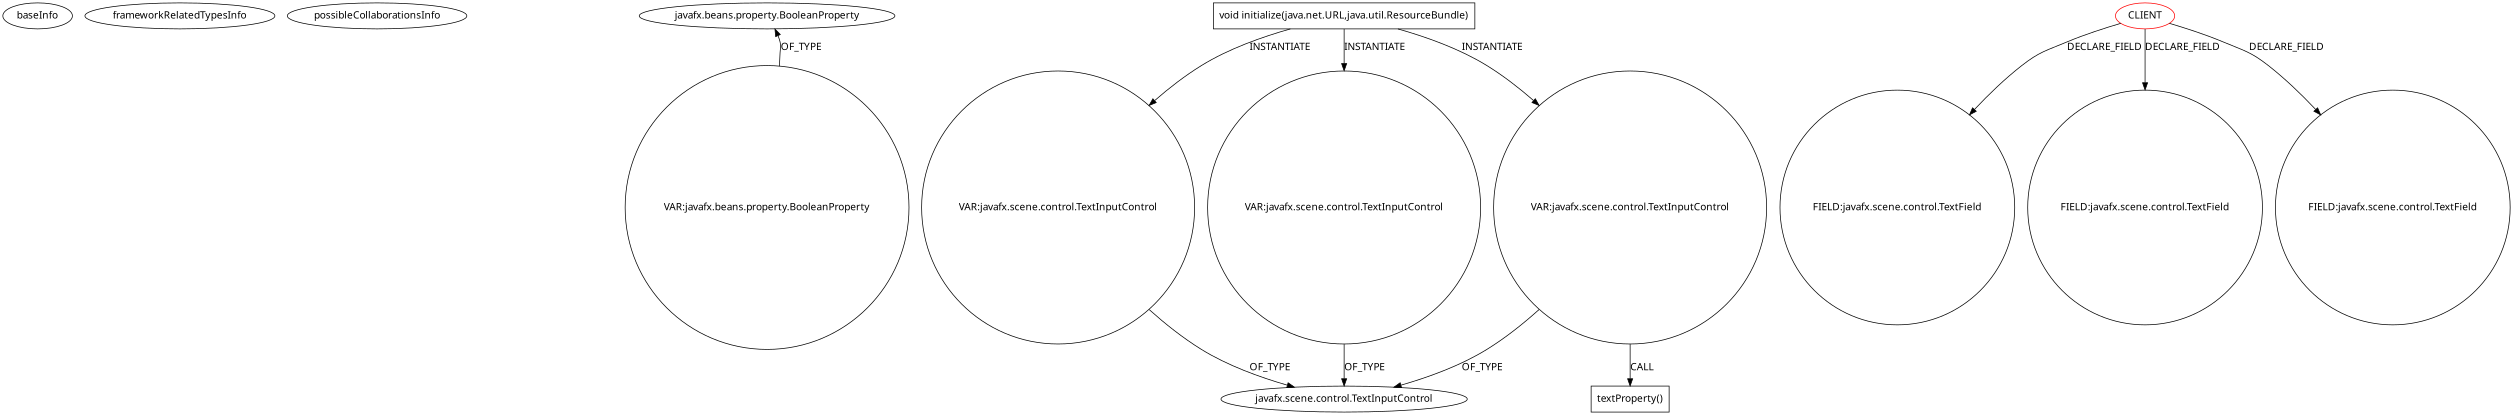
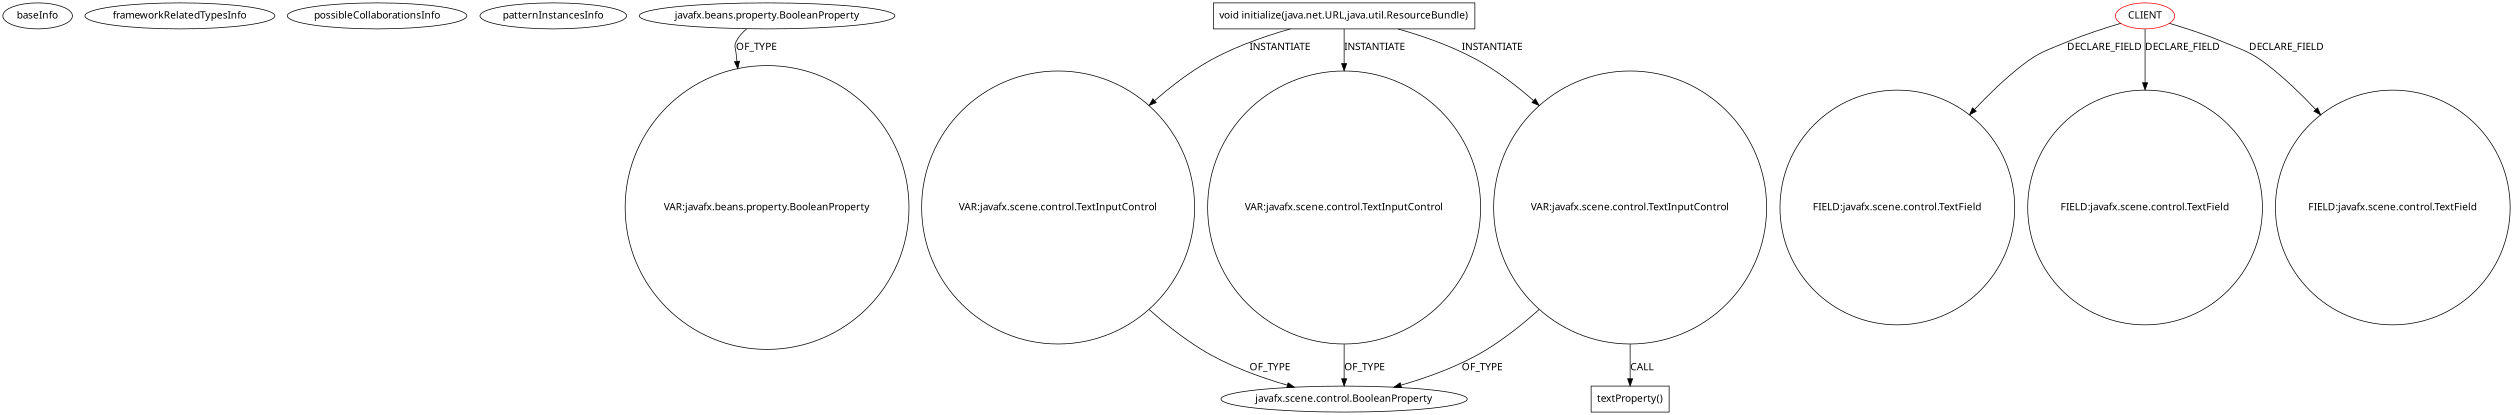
  digraph {
    fontname="Noto Sans"
    node [fontname="Noto Sans" isFrameworkType=false]
    edge [fontname="Noto Sans"]
    baseInfo [category=pattern graphId=2102 isAnonymous=false possibleRelation=false isFrameworkType=""]
    frameworkRelatedTypesInfo [isFrameworkType=""]
    possibleCollaborationsInfo [isFrameworkType=""]
+   patternInstancesInfo [0="magomar-jfxpojobinding~/magomar-jfxpojobinding/jfxpojobinding-master/src/main/java/jfxpojobinding/SimpleViewController.java~SimpleViewController~3518" 1="bianconejo-CEFX~/bianconejo-CEFX/CEFX-master/src/cefx/CECommandeController.java~CECommandeController~2084" isFrameworkType=""]
    n5 [label="javafx.beans.property.BooleanProperty" vertexType=FRAMEWORK_CLASS_TYPE]
    n6 [label="VAR:javafx.beans.property.BooleanProperty" shape=circle vertexType=VARIABLE_EXPRESION]
    n7 [label="void initialize(java.net.URL,java.util.ResourceBundle)" shape=box vertexType=OVERRIDING_METHOD_DECLARATION]
    n8 [label="VAR:javafx.scene.control.TextInputControl" shape=circle vertexType=VARIABLE_EXPRESION]
    n9 [label="VAR:javafx.scene.control.TextInputControl" shape=circle vertexType=VARIABLE_EXPRESION]
    n10 [label="VAR:javafx.scene.control.TextInputControl" shape=circle vertexType=VARIABLE_EXPRESION]
-   n11 [label="javafx.scene.control.TextInputControl" vertexType=FRAMEWORK_CLASS_TYPE]
+   n11 [label="javafx.scene.control.BooleanProperty" vertexType=FRAMEWORK_CLASS_TYPE]
    n12 [label="textProperty()" shape=box vertexType=INSIDE_CALL]
    n13 [color=red label=CLIENT vertexType=ROOT_CLIENT_CLASS_DECLARATION]
    n14 [label="FIELD:javafx.scene.control.TextField" shape=circle vertexType=FIELD_DECLARATION]
    n15 [label="FIELD:javafx.scene.control.TextField" shape=circle vertexType=FIELD_DECLARATION]
    n16 [label="FIELD:javafx.scene.control.TextField" shape=circle vertexType=FIELD_DECLARATION]
-   n6 -> n5 [label=OF_TYPE]
+   n5 -> n6 [label=OF_TYPE]
    n7 -> n8 [label=INSTANTIATE]
    n7 -> n9 [label=INSTANTIATE]
    n7 -> n10 [label=INSTANTIATE]
    n8 -> n11 [label=OF_TYPE]
    n9 -> n11 [label=OF_TYPE]
    n10 -> n11 [label=OF_TYPE]
    n10 -> n12 [label=CALL]
    n13 -> n14 [label=DECLARE_FIELD]
    n13 -> n15 [label=DECLARE_FIELD]
    n13 -> n16 [label=DECLARE_FIELD]
  }
